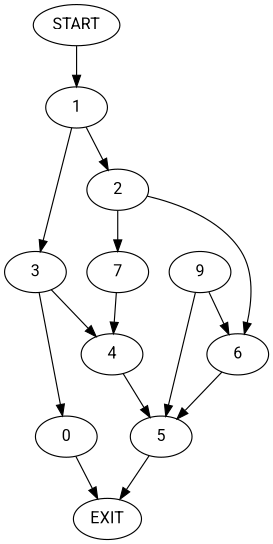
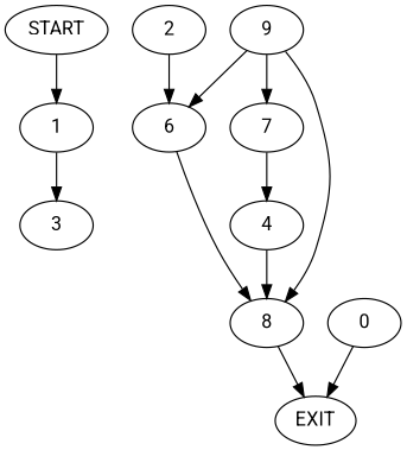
  digraph {
    fontname=Roboto
    node [fontname=Roboto]
    edge [fontname=Roboto]
    n1 [label=START]
    1
    2
    3
    n5 [label=EXIT]
    6
    7
    4
    n9 [label=0]
-   8 [label=5]
+   8
    9
    n1 -> 1
-   1 -> 2
    1 -> 3
    2 -> 6
-   2 -> 7
-   3 -> 4
-   3 -> n9
+   9 -> 7
    6 -> 8
    7 -> 4
    4 -> 8
    n9 -> n5
    8 -> n5
    9 -> 6
    9 -> 8
  }
